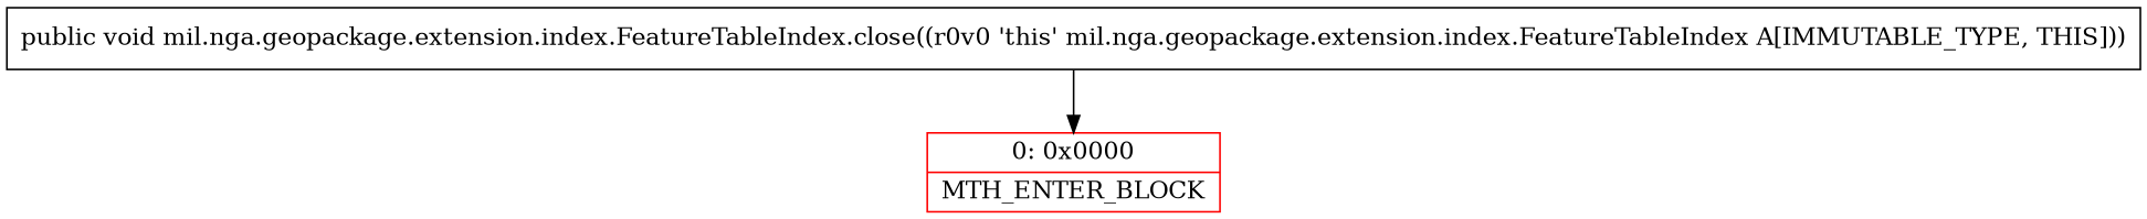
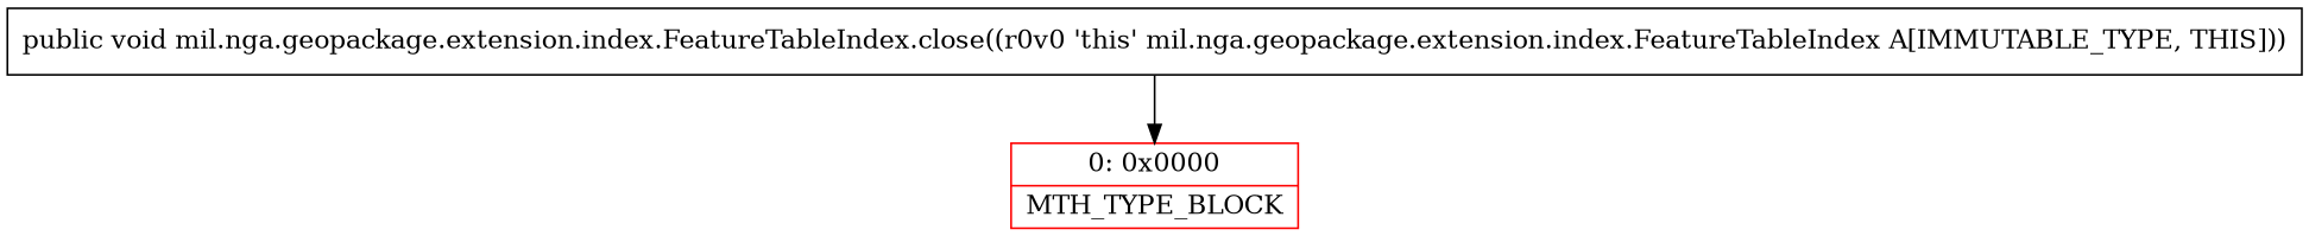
  digraph {
    node [shape=record]
-   n1 [color=red label="{0\:\ 0x0000|MTH_ENTER_BLOCK\l}"]
+   n1 [color=red label="{0\:\ 0x0000|MTH_TYPE_BLOCK\l}"]
    n2 [label="{public void mil.nga.geopackage.extension.index.FeatureTableIndex.close((r0v0 'this' mil.nga.geopackage.extension.index.FeatureTableIndex A[IMMUTABLE_TYPE, THIS])) }"]
    subgraph cluster_1 {
      label="R(0)"
    }
    n2 -> n1
  }
